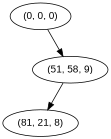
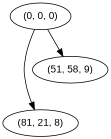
  digraph {
    fontname="Liberation Sans"
    node [fontname="Liberation Sans"]
    edge [fontname="Liberation Sans"]
    n1 [label="(81, 21, 8)"]
    "(0, 0, 0)"
    "(51, 58, 9)"
-   "(51, 58, 9)" -> n1
+   "(0, 0, 0)" -> n1
    "(0, 0, 0)" -> "(51, 58, 9)"
  }
